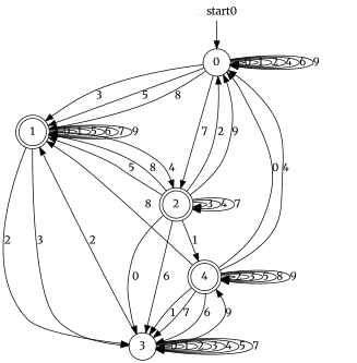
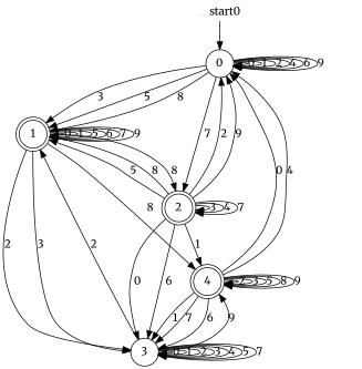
  digraph {
    fontname=Merriweather
    node [fontname=Merriweather shape=doublecircle]
    edge [fontname=Merriweather]
    n1 [label=0 shape=circle]
    n2 [label=1]
    n3 [label=2]
    n4 [label=3 shape=circle]
    n5 [label=4]
    __start0 [height=0 shape=none width=0]
    n1 -> n1 [label=0]
    n1 -> n1 [label=1]
    n1 -> n1 [label=2]
    n1 -> n1 [label=4]
    n1 -> n1 [label=6]
    n1 -> n1 [label=9]
    n1 -> n2 [label=3]
    n1 -> n2 [label=5]
    n1 -> n2 [label=8]
    n1 -> n3 [label=7]
    n2 -> n2 [label=0]
    n2 -> n2 [label=1]
    n2 -> n2 [label=5]
    n2 -> n2 [label=6]
    n2 -> n2 [label=7]
    n2 -> n2 [label=9]
-   n2 -> n3 [label=4]
+   n2 -> n3 [label=8]
    n2 -> n4 [label=2]
    n2 -> n4 [label=3]
-   n5 -> n2 [label=8]
+   n2 -> n5 [label=8]
    n3 -> n1 [label=2]
    n3 -> n1 [label=9]
    n3 -> n2 [label=5]
    n3 -> n2 [label=8]
    n3 -> n3 [label=3]
    n3 -> n3 [label=4]
    n3 -> n3 [label=7]
    n3 -> n4 [label=0]
    n3 -> n4 [label=6]
    n3 -> n5 [label=1]
    n4 -> n2 [label=2]
    n4 -> n4 [label=0]
    n4 -> n4 [label=1]
    n4 -> n4 [label=2]
    n4 -> n4 [label=3]
    n4 -> n4 [label=4]
    n4 -> n4 [label=5]
    n4 -> n4 [label=7]
    n4 -> n5 [label=9]
    n5 -> n1 [label=0]
    n5 -> n1 [label=4]
    n5 -> n4 [label=1]
    n5 -> n4 [label=6]
    n5 -> n4 [label=7]
    n5 -> n5 [label=2]
    n5 -> n5 [label=3]
    n5 -> n5 [label=5]
    n5 -> n5 [label=8]
    n5 -> n5 [label=9]
    __start0 -> n1
  }
